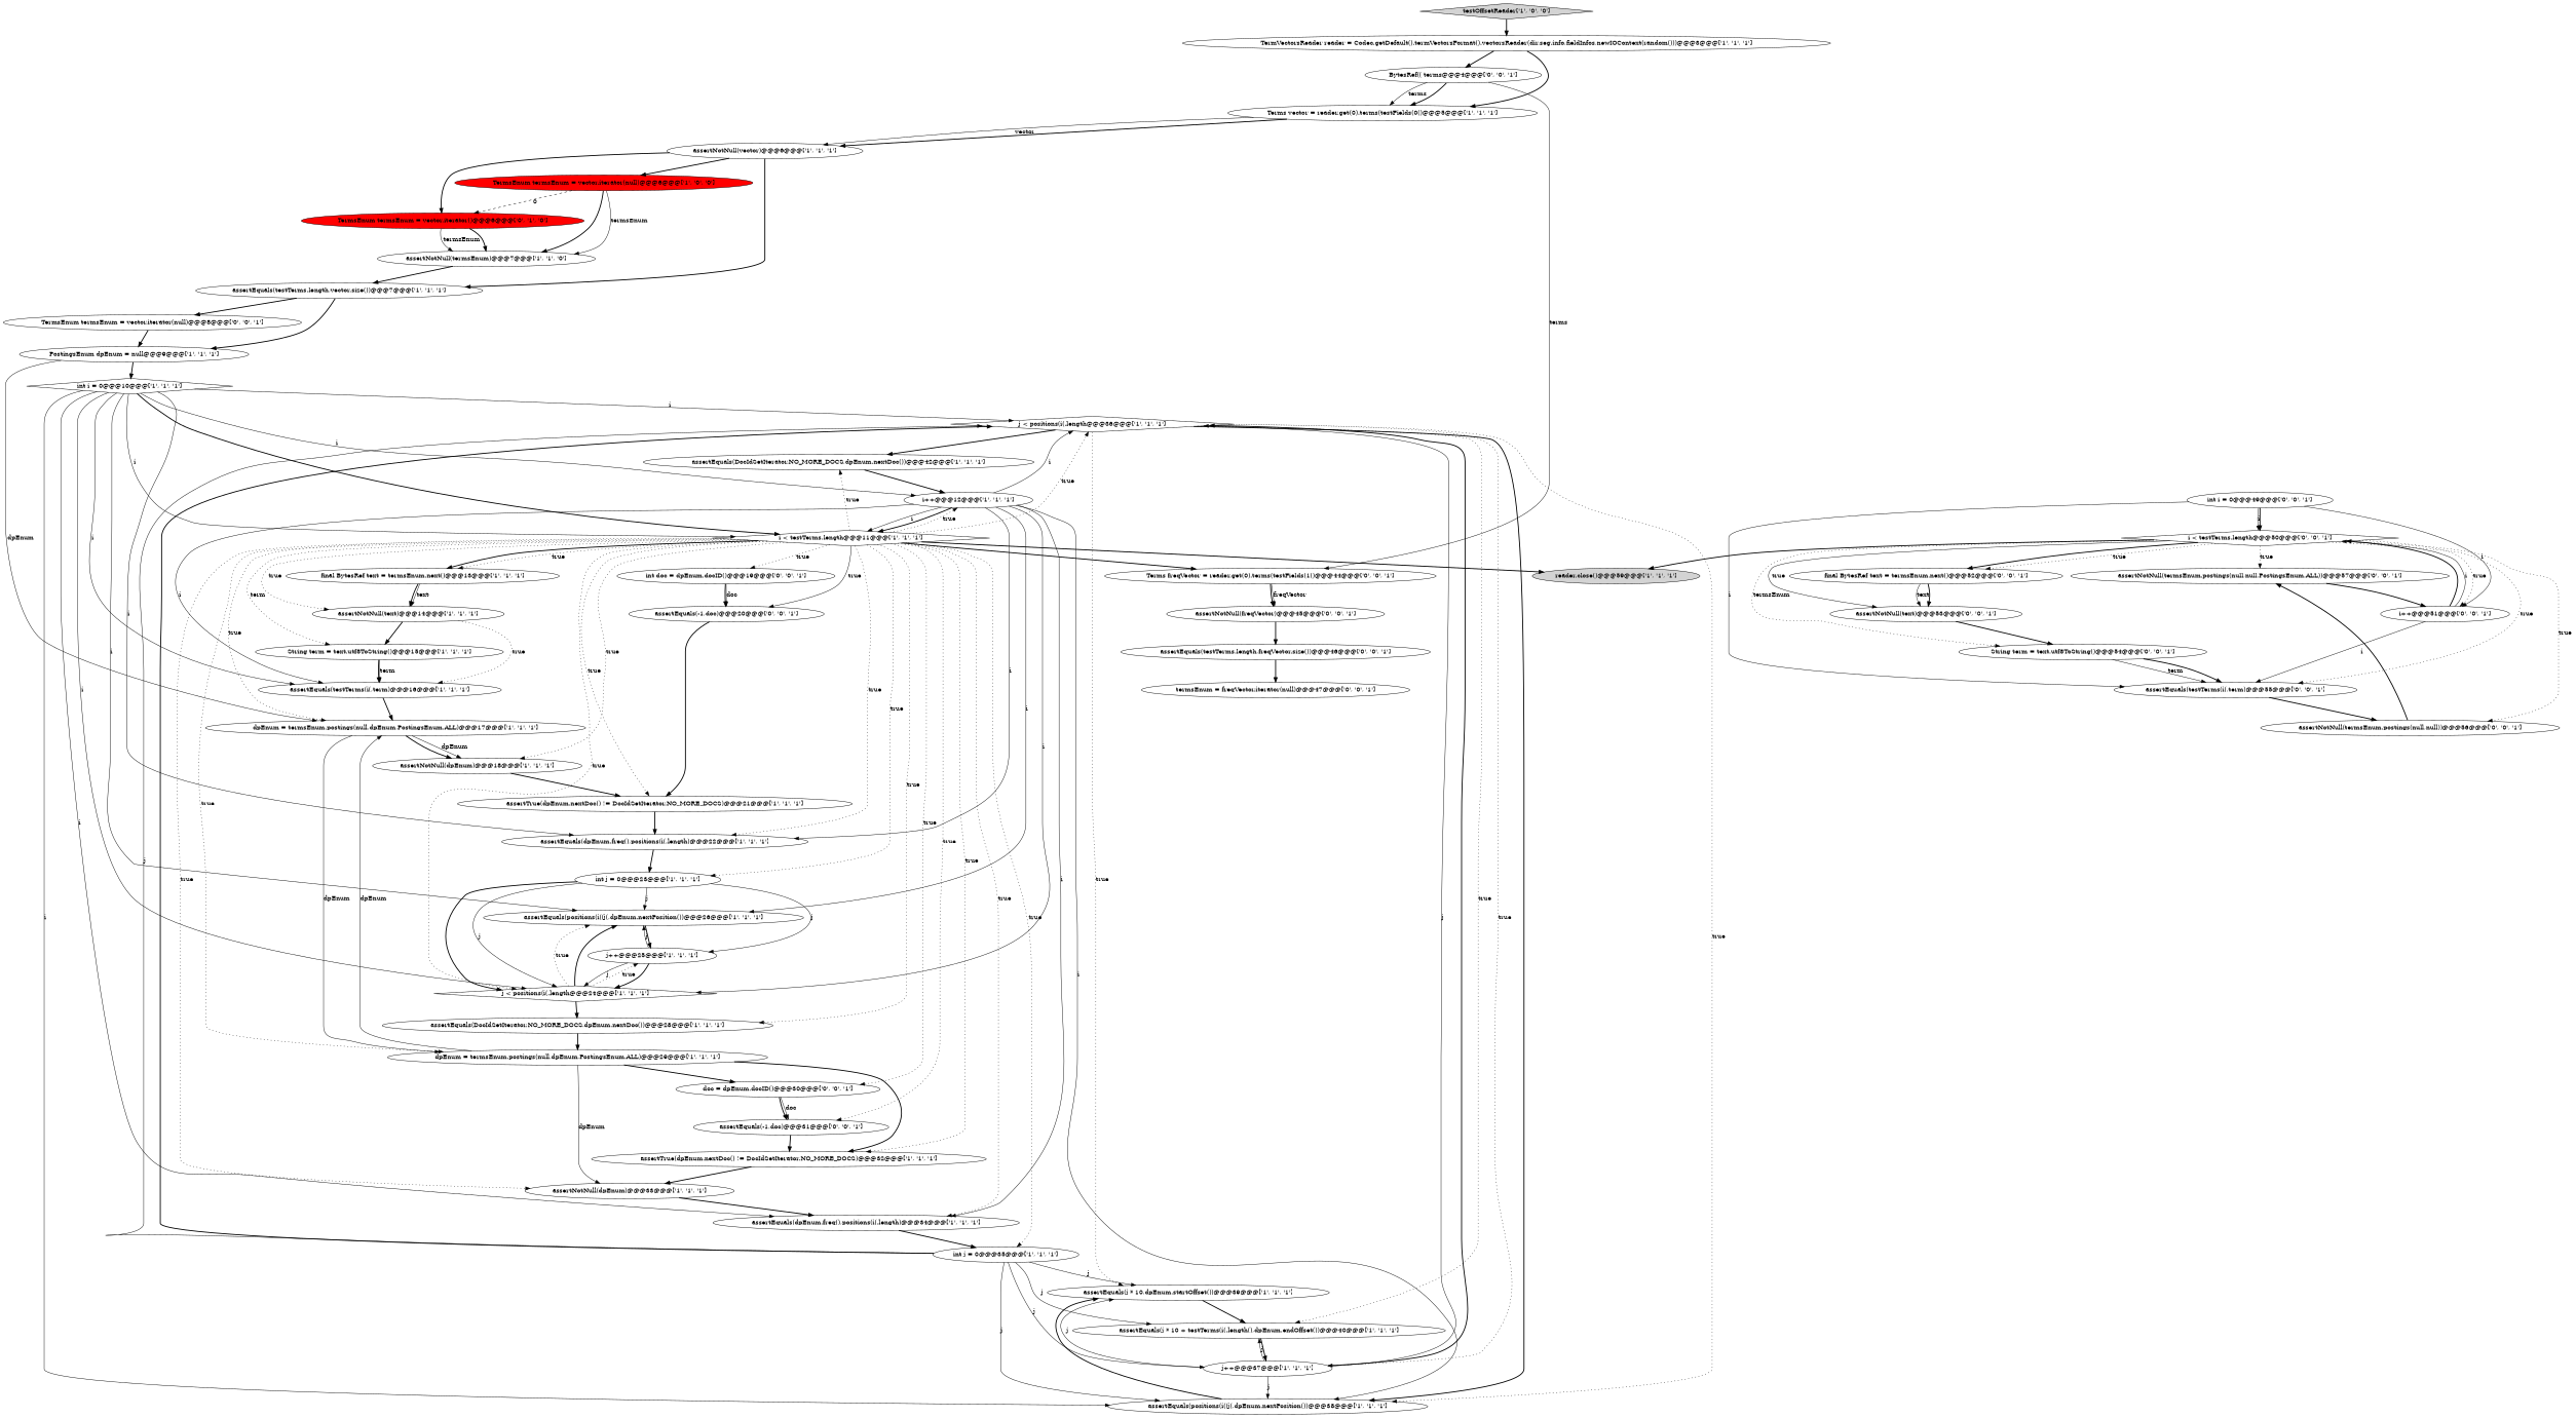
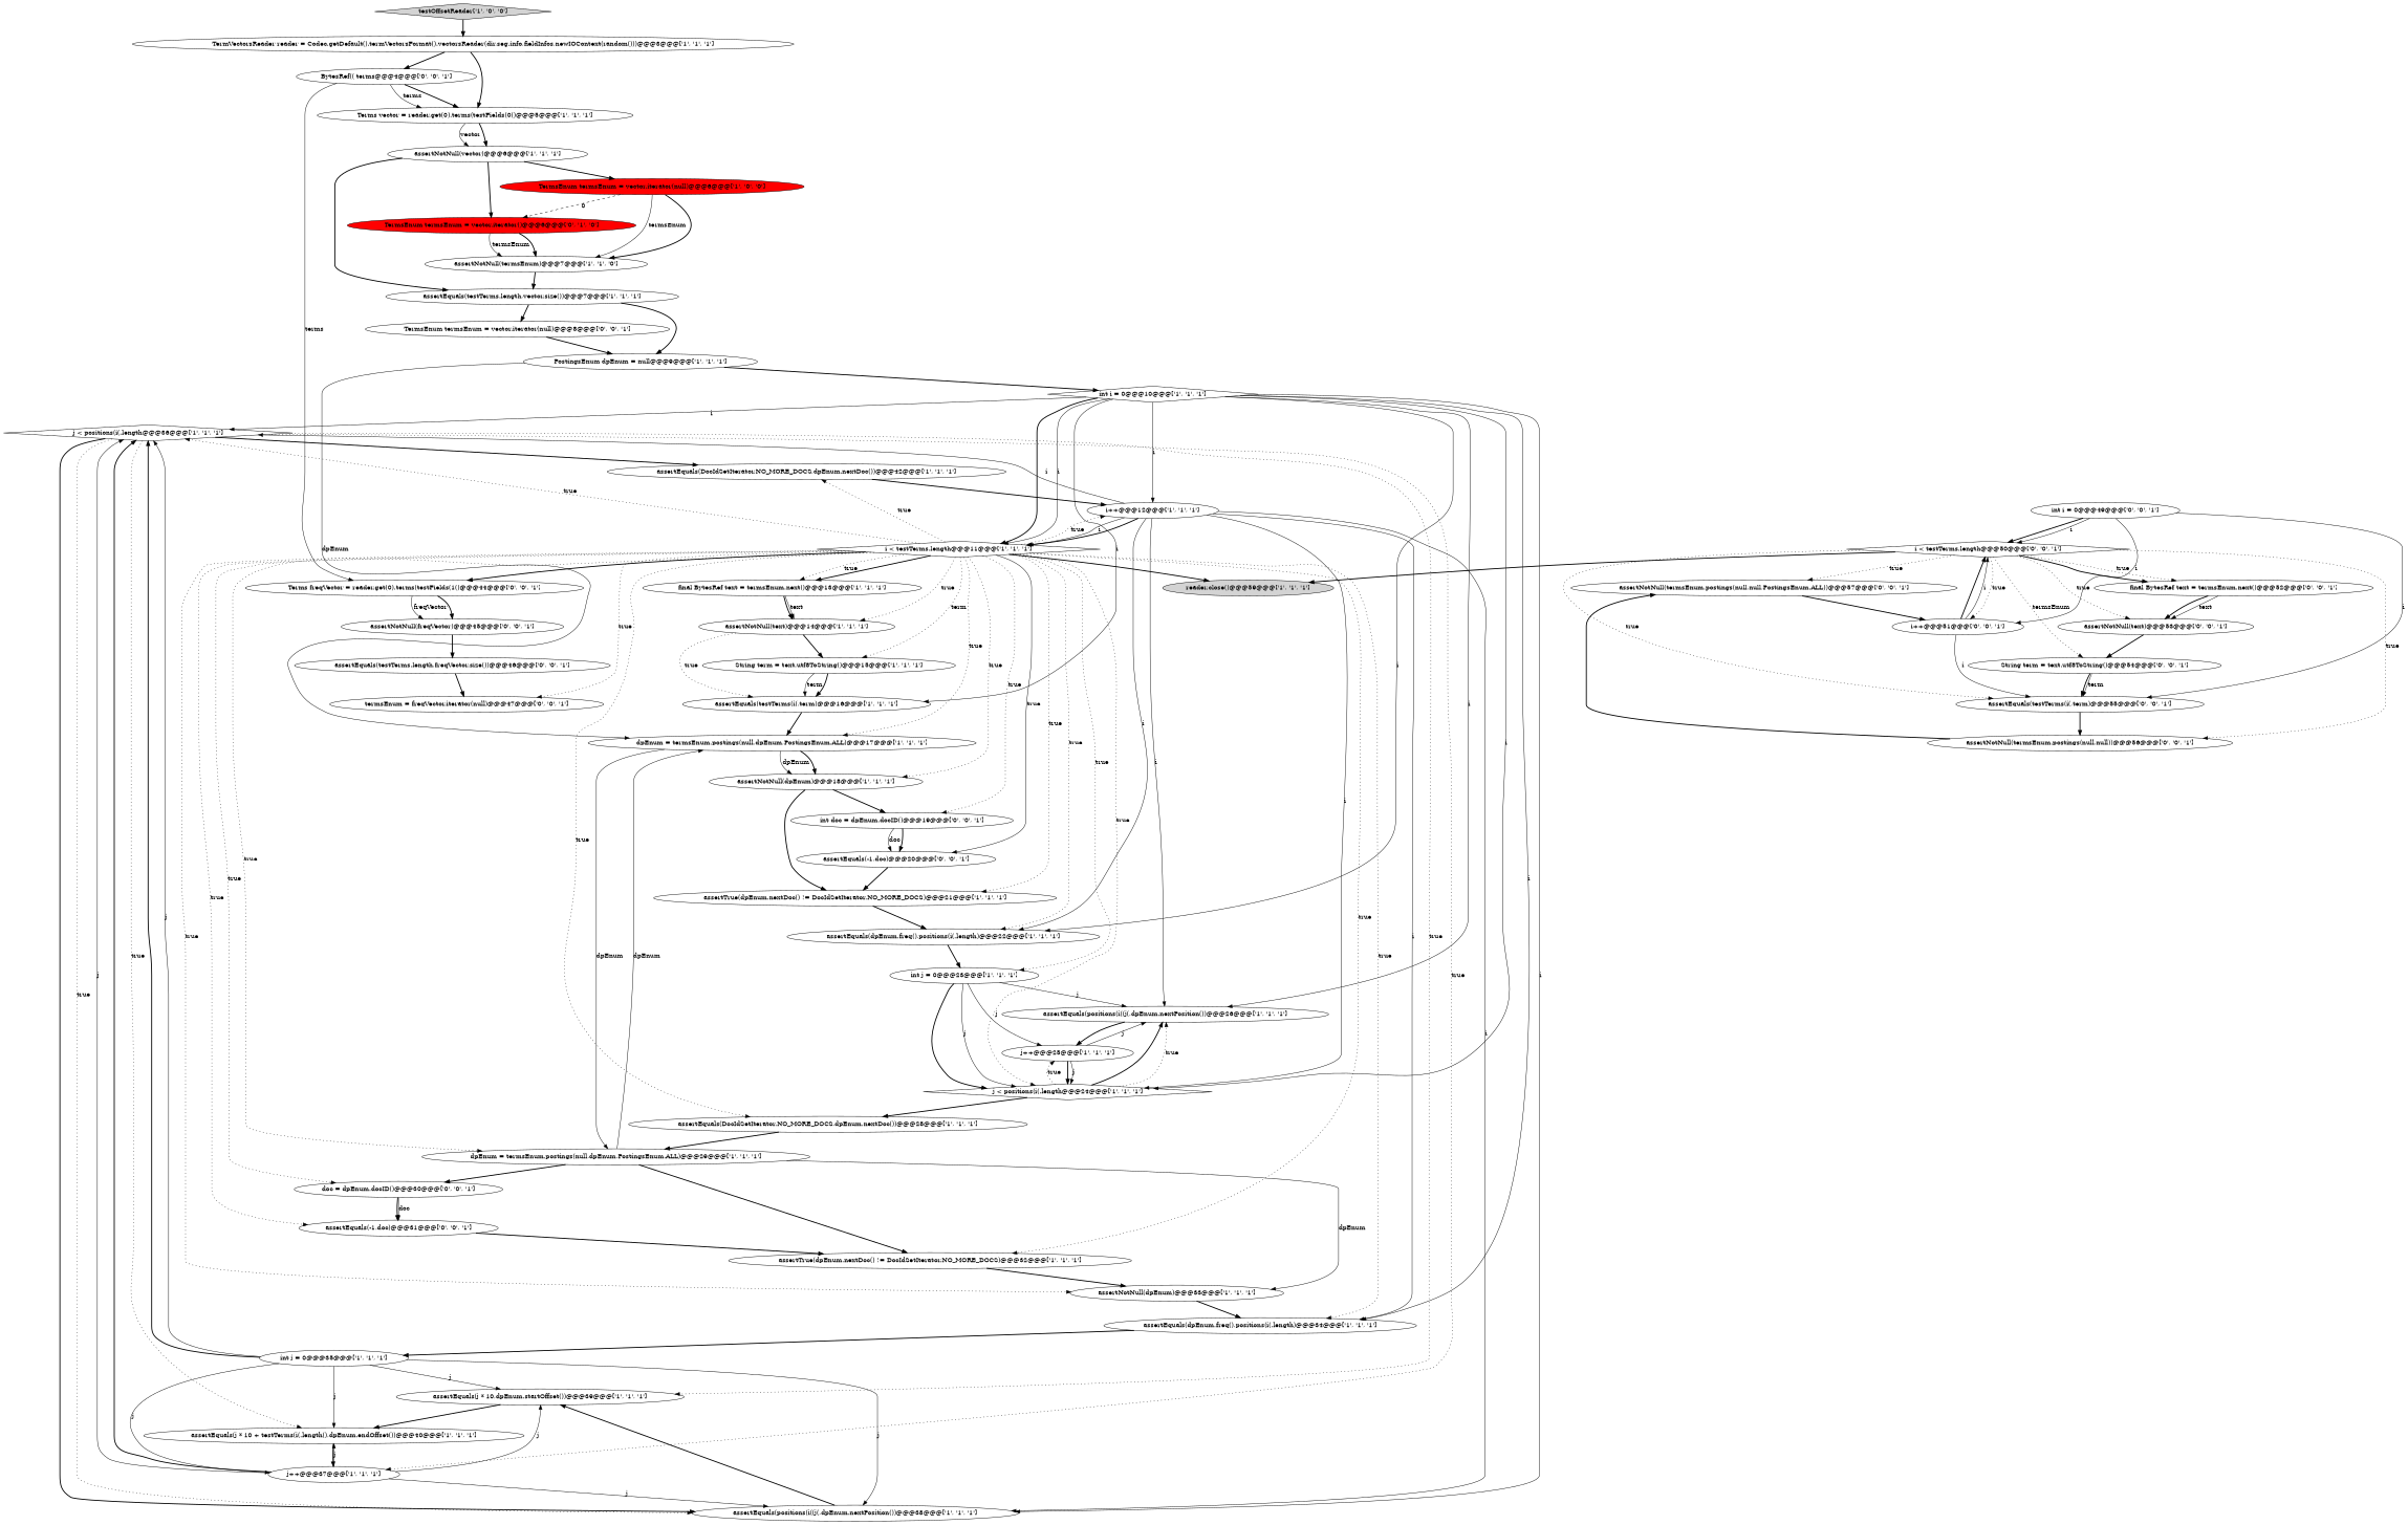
  digraph {
    node [fillcolor=white shape=ellipse style=filled]
    edge [style=bold]
    n1 [label="j < positions(i(.length@@@36@@@['1', '1', '1']" shape=diamond]
    n2 [label="assertEquals(j * 10,dpEnum.startOffset())@@@39@@@['1', '1', '1']"]
    n3 [label="j++@@@37@@@['1', '1', '1']"]
    n4 [label="assertEquals(positions(i((j(,dpEnum.nextPosition())@@@38@@@['1', '1', '1']"]
    n5 [label="assertEquals(j * 10 + testTerms(i(.length(),dpEnum.endOffset())@@@40@@@['1', '1', '1']"]
    n6 [label="assertEquals(DocIdSetIterator.NO_MORE_DOCS,dpEnum.nextDoc())@@@42@@@['1', '1', '1']"]
    n7 [label="i++@@@12@@@['1', '1', '1']"]
    n8 [label="int i = 0@@@10@@@['1', '1', '1']" shape=diamond]
    n9 [label="assertEquals(dpEnum.freq(),positions(i(.length)@@@34@@@['1', '1', '1']"]
    n10 [label="assertEquals(positions(i((j(,dpEnum.nextPosition())@@@26@@@['1', '1', '1']"]
    n11 [label="assertEquals(testTerms(i(,term)@@@16@@@['1', '1', '1']"]
    n12 [label="j < positions(i(.length@@@24@@@['1', '1', '1']" shape=diamond]
    n13 [label="assertEquals(dpEnum.freq(),positions(i(.length)@@@22@@@['1', '1', '1']"]
    n14 [label="i < testTerms.length@@@11@@@['1', '1', '1']" shape=diamond]
    n15 [label="int j = 0@@@35@@@['1', '1', '1']"]
    n16 [label="j++@@@25@@@['1', '1', '1']"]
    n17 [label="dpEnum = termsEnum.postings(null,dpEnum,PostingsEnum.ALL)@@@17@@@['1', '1', '1']"]
    n18 [label="assertEquals(DocIdSetIterator.NO_MORE_DOCS,dpEnum.nextDoc())@@@28@@@['1', '1', '1']"]
    n19 [label="int j = 0@@@23@@@['1', '1', '1']"]
    n20 [label="int doc = dpEnum.docID()@@@19@@@['0', '0', '1']"]
    n21 [label="assertEquals(-1,doc)@@@20@@@['0', '0', '1']"]
    n22 [label="assertTrue(dpEnum.nextDoc() != DocIdSetIterator.NO_MORE_DOCS)@@@21@@@['1', '1', '1']"]
    n23 [label="doc = dpEnum.docID()@@@30@@@['0', '0', '1']"]
    n24 [label="assertEquals(-1,doc)@@@31@@@['0', '0', '1']"]
    n25 [label="assertNotNull(dpEnum)@@@33@@@['1', '1', '1']"]
    n26 [label="assertNotNull(dpEnum)@@@18@@@['1', '1', '1']"]
    n27 [label="dpEnum = termsEnum.postings(null,dpEnum,PostingsEnum.ALL)@@@29@@@['1', '1', '1']"]
    n28 [label="String term = text.utf8ToString()@@@15@@@['1', '1', '1']"]
    n29 [fillcolor=lightgray label="reader.close()@@@59@@@['1', '1', '1']"]
    n30 [label="assertTrue(dpEnum.nextDoc() != DocIdSetIterator.NO_MORE_DOCS)@@@32@@@['1', '1', '1']"]
    n31 [label="final BytesRef text = termsEnum.next()@@@13@@@['1', '1', '1']"]
    n32 [label="assertNotNull(text)@@@14@@@['1', '1', '1']"]
    n33 [label="Terms freqVector = reader.get(0).terms(testFields(1()@@@44@@@['0', '0', '1']"]
    n34 [label="assertNotNull(termsEnum.postings(null,null,PostingsEnum.ALL))@@@57@@@['0', '0', '1']"]
    n35 [label="i++@@@51@@@['0', '0', '1']"]
    n36 [label="i < testTerms.length@@@50@@@['0', '0', '1']" shape=diamond]
    n37 [label="assertEquals(testTerms(i(,term)@@@55@@@['0', '0', '1']"]
    n38 [label="final BytesRef text = termsEnum.next()@@@52@@@['0', '0', '1']"]
    n39 [label="assertNotNull(text)@@@53@@@['0', '0', '1']"]
    n40 [label="String term = text.utf8ToString()@@@54@@@['0', '0', '1']"]
    n41 [label="assertNotNull(termsEnum.postings(null,null))@@@56@@@['0', '0', '1']"]
    n42 [label="assertNotNull(termsEnum)@@@7@@@['1', '1', '0']"]
    n43 [label="assertEquals(testTerms.length,vector.size())@@@7@@@['1', '1', '1']"]
    n44 [label="PostingsEnum dpEnum = null@@@9@@@['1', '1', '1']"]
    n45 [label="TermsEnum termsEnum = vector.iterator(null)@@@8@@@['0', '0', '1']"]
    n46 [fillcolor=red label="TermsEnum termsEnum = vector.iterator(null)@@@6@@@['1', '0', '0']"]
    n47 [fillcolor=red label="TermsEnum termsEnum = vector.iterator()@@@6@@@['0', '1', '0']"]
    n48 [label="assertNotNull(freqVector)@@@45@@@['0', '0', '1']"]
    n49 [label="assertEquals(testTerms.length,freqVector.size())@@@46@@@['0', '0', '1']"]
    n50 [label="termsEnum = freqVector.iterator(null)@@@47@@@['0', '0', '1']"]
    n51 [label="TermVectorsReader reader = Codec.getDefault().termVectorsFormat().vectorsReader(dir,seg.info,fieldInfos,newIOContext(random()))@@@3@@@['1', '1', '1']"]
    n52 [label="BytesRef(( terms@@@4@@@['0', '0', '1']"]
    n53 [label="Terms vector = reader.get(0).terms(testFields(0()@@@5@@@['1', '1', '1']"]
    n54 [label="int i = 0@@@49@@@['0', '0', '1']"]
    n55 [label="assertNotNull(vector)@@@6@@@['1', '1', '1']"]
    n56 [fillcolor=lightgray label="testOffsetReader['1', '0', '0']" shape=diamond]
    n1 -> n2 [label=true style=dotted]
    n1 -> n3 [label=true style=dotted]
    n1 -> n4
    n1 -> n4 [label=true style=dotted]
    n1 -> n5 [label=true style=dotted]
    n1 -> n6
    n2 -> n5
    n3 -> n1 [label=j style=solid]
    n3 -> n1
    n3 -> n2 [label=j style=solid]
    n3 -> n4 [label=j style=solid]
    n3 -> n5 [label=j style=solid]
    n4 -> n2
    n5 -> n3
    n6 -> n7
    n7 -> n1 [label=i style=solid]
    n7 -> n4 [label=i style=solid]
    n7 -> n9 [label=i style=solid]
    n7 -> n10 [label=i style=solid]
-   n7 -> n11 [label=i style=solid]
    n7 -> n12 [label=i style=solid]
    n7 -> n13 [label=i style=solid]
    n7 -> n14 [label=i style=solid]
    n7 -> n14
    n8 -> n1 [label=i style=solid]
    n8 -> n4 [label=i style=solid]
    n8 -> n7 [label=i style=solid]
    n8 -> n9 [label=i style=solid]
    n8 -> n10 [label=i style=solid]
    n8 -> n11 [label=i style=solid]
    n8 -> n12 [label=i style=solid]
    n8 -> n13 [label=i style=solid]
    n8 -> n14 [label=i style=solid]
    n8 -> n14
    n9 -> n15
    n10 -> n16
    n11 -> n17
    n12 -> n10 [label=true style=dotted]
    n12 -> n10
    n12 -> n16 [label=true style=dotted]
    n12 -> n18
    n13 -> n19
    n14 -> n1 [label=true style=dotted]
    n14 -> n6 [label=true style=dotted]
    n14 -> n7 [label=true style=dotted]
    n14 -> n9 [label=true style=dotted]
    n14 -> n12 [label=true style=dotted]
    n14 -> n13 [label=true style=dotted]
-   n14 -> n15 [label=true style=dotted]
+   n14 -> n50 [label=true style=dotted]
    n14 -> n17 [label=true style=dotted]
    n14 -> n18 [label=true style=dotted]
    n14 -> n19 [label=true style=dotted]
    n14 -> n20 [label=true style=dotted]
    n14 -> n21 [label=true style=solid]
    n14 -> n22 [label=true style=dotted]
    n14 -> n23 [label=true style=dotted]
    n14 -> n24 [label=true style=dotted]
    n14 -> n25 [label=true style=dotted]
    n14 -> n26 [label=true style=dotted]
    n14 -> n27 [label=true style=dotted]
    n14 -> n28 [label=term style=dotted]
    n14 -> n29
    n14 -> n30 [label=true style=dotted]
    n14 -> n31
    n14 -> n31 [label=true style=dotted]
    n14 -> n32 [label=true style=dotted]
    n14 -> n33
    n15 -> n1
    n15 -> n1 [label=j style=solid]
    n15 -> n2 [label=j style=solid]
    n15 -> n3 [label=j style=solid]
    n15 -> n4 [label=j style=solid]
    n15 -> n5 [label=j style=solid]
    n16 -> n10 [label=j style=solid]
    n16 -> n12 [label=j style=solid]
    n16 -> n12
    n17 -> n26 [label=dpEnum style=solid]
    n17 -> n26
    n17 -> n27 [label=dpEnum style=solid]
    n18 -> n27
    n19 -> n10 [label=j style=solid]
    n19 -> n12
    n19 -> n12 [label=j style=solid]
    n19 -> n16 [label=j style=solid]
    n20 -> n21
    n20 -> n21 [label=doc style=solid]
    n21 -> n22
    n22 -> n13
    n23 -> n24
    n23 -> n24 [label=doc style=solid]
    n24 -> n30
    n25 -> n9
+   n26 -> n20
    n26 -> n22
    n27 -> n17 [label=dpEnum style=solid]
    n27 -> n23
    n27 -> n25 [label=dpEnum style=solid]
    n27 -> n30
    n28 -> n11 [label=term style=solid]
    n28 -> n11
    n30 -> n25
    n31 -> n32
    n31 -> n32 [label=text style=solid]
    n32 -> n11 [label=true style=dotted]
    n32 -> n28
    n33 -> n48 [label=freqVector style=solid]
    n33 -> n48
    n34 -> n35
    n35 -> n36
    n35 -> n36 [label=i style=solid]
    n35 -> n37 [label=i style=solid]
    n36 -> n29
    n36 -> n34 [label=true style=dotted]
    n36 -> n35 [label=true style=dotted]
    n36 -> n37 [label=true style=dotted]
    n36 -> n38 [label=true style=dotted]
    n36 -> n38
-   n36 -> n39 [label=true style=solid]
+   n36 -> n39 [label=true style=dotted]
    n36 -> n40 [label=termsEnum style=dotted]
    n36 -> n41 [label=true style=dotted]
    n37 -> n41
    n38 -> n39 [label=text style=solid]
    n38 -> n39
    n39 -> n40
    n40 -> n37 [label=term style=solid]
    n40 -> n37
    n41 -> n34
    n42 -> n43
    n43 -> n44
    n43 -> n45
    n44 -> n8
    n44 -> n17 [label=dpEnum style=solid]
    n45 -> n44
    n46 -> n42 [label=termsEnum style=solid]
    n46 -> n42
    n46 -> n47 [label=0 style=dashed]
    n47 -> n42 [label=termsEnum style=solid]
    n47 -> n42
    n48 -> n49
    n49 -> n50
    n51 -> n52
    n51 -> n53
    n52 -> n33 [label=terms style=solid]
    n52 -> n53
    n52 -> n53 [label=terms style=solid]
    n53 -> n55
    n53 -> n55 [label=vector style=solid]
    n54 -> n35 [label=i style=solid]
    n54 -> n36
    n54 -> n36 [label=i style=solid]
    n54 -> n37 [label=i style=solid]
    n55 -> n43
    n55 -> n46
    n55 -> n47
    n56 -> n51
  }
